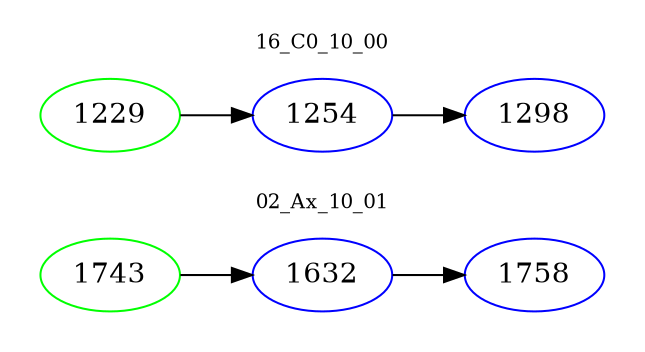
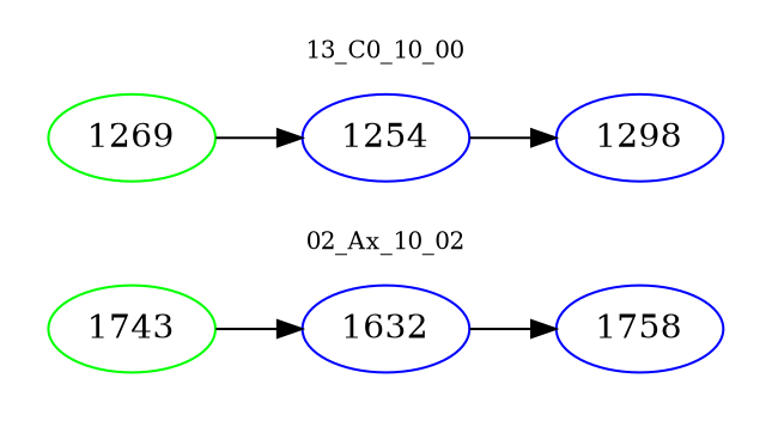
  digraph {
    fontname="DejaVu Serif"
    rankdir=LR
    node [color=blue fontname="DejaVu Serif"]
    edge [color=black fontname="DejaVu Serif"]
    n1 [color=green label=1743]
    n2 [label=1632]
    n3 [label=1758]
-   n4 [color=green label=1229]
+   n4 [color=green label=1269]
    n5 [label=1254]
    n6 [label=1298]
    subgraph cluster_1 {
      color=white
      fontsize=10
-     label="02_Ax_10_01"
+     label="02_Ax_10_02"
      n1
      n2
      n3
    }
    subgraph cluster_2 {
      color=white
      fontsize=10
-     label="16_C0_10_00"
+     label="13_C0_10_00"
      n4
      n5
      n6
    }
    n1 -> n2
    n2 -> n3
    n4 -> n5
    n5 -> n6
  }
